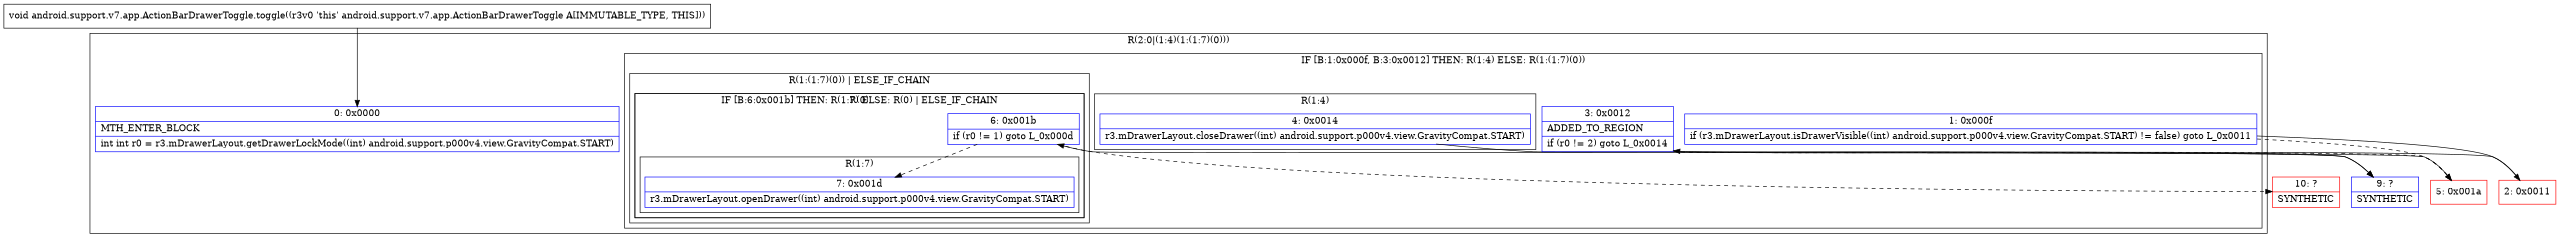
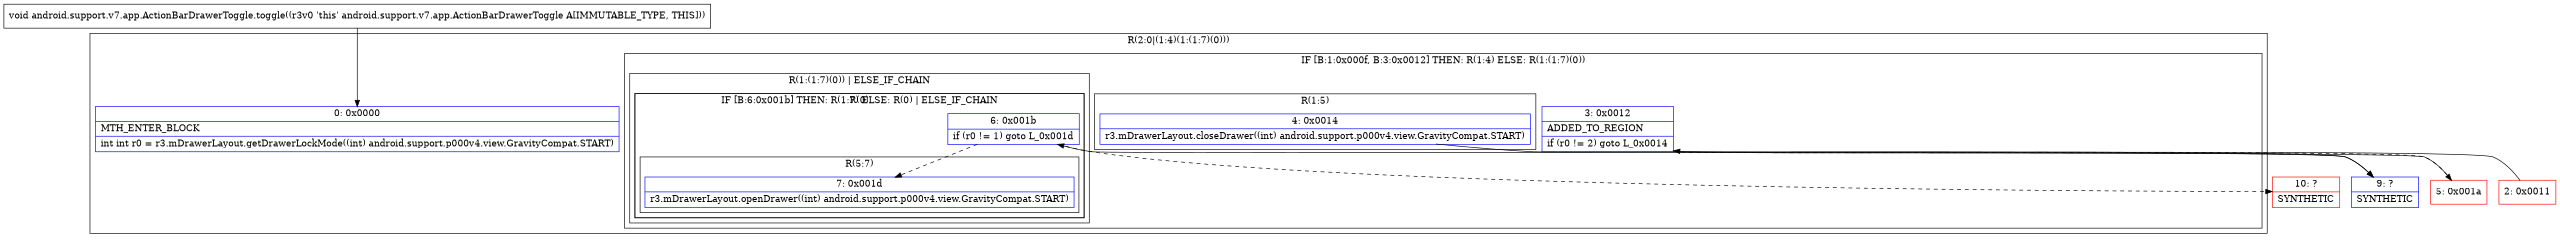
  digraph {
    node [color=blue shape=record]
    n1 [label="{4\:\ 0x0014|r3.mDrawerLayout.closeDrawer((int) android.support.p000v4.view.GravityCompat.START)\l}"]
    n2 [label="{7\:\ 0x001d|r3.mDrawerLayout.openDrawer((int) android.support.p000v4.view.GravityCompat.START)\l}"]
-   n3 [label="{6\:\ 0x001b|if (r0 != 1) goto L_0x000d\l}"]
-   n4 [label="{1\:\ 0x000f|if (r3.mDrawerLayout.isDrawerVisible((int) android.support.p000v4.view.GravityCompat.START) != false) goto L_0x0011\l}"]
+   n3 [label="{6\:\ 0x001b|if (r0 != 1) goto L_0x001d\l}"]
    n5 [label="{3\:\ 0x0012|ADDED_TO_REGION\l|if (r0 != 2) goto L_0x0014\l}"]
    n6 [label="{0\:\ 0x0000|MTH_ENTER_BLOCK\l|int int r0 = r3.mDrawerLayout.getDrawerLockMode((int) android.support.p000v4.view.GravityCompat.START)\l}"]
    n7 [label="{9\:\ ?|SYNTHETIC\l}"]
    n8 [color=red label="{10\:\ ?|SYNTHETIC\l}"]
    n9 [color=red label="{2\:\ 0x0011}"]
    n10 [color=red label="{5\:\ 0x001a}"]
    n11 [label="{void android.support.v7.app.ActionBarDrawerToggle.toggle((r3v0 'this' android.support.v7.app.ActionBarDrawerToggle A[IMMUTABLE_TYPE, THIS])) }" color=""]
    subgraph cluster_1 {
      label="R(2:0|(1:4)(1:(1:7)(0)))"
      n6
      subgraph cluster_2 {
        label="IF [B:1:0x000f, B:3:0x0012] THEN: R(1:4) ELSE: R(1:(1:7)(0))"
-       n4
        n5
        subgraph cluster_3 {
-         label="R(1:4)"
+         label="R(1:5)"
          n1
        }
        subgraph cluster_4 {
          label="R(1:(1:7)(0)) | ELSE_IF_CHAIN\l"
          subgraph cluster_5 {
            label="IF [B:6:0x001b] THEN: R(1:7) ELSE: R(0) | ELSE_IF_CHAIN\l"
            n3
            subgraph cluster_6 {
-             label="R(1:7)"
+             label="R(5:7)"
              n2
            }
            subgraph cluster_7 {
              label="R(0)"
            }
          }
        }
      }
    }
    n1 -> n7
    n3 -> n2 [style=dashed]
    n3 -> n8 [style=dashed]
-   n4 -> n9
-   n4 -> n10 [style=dashed]
    n5 -> n7
    n5 -> n10 [style=dashed]
    n9 -> n5
    n10 -> n3
    n11 -> n6
  }
